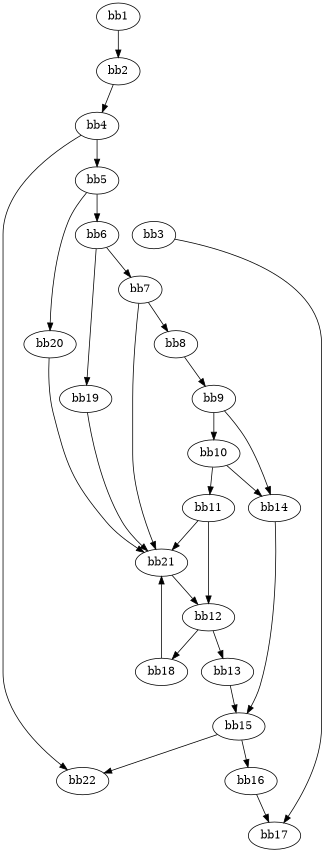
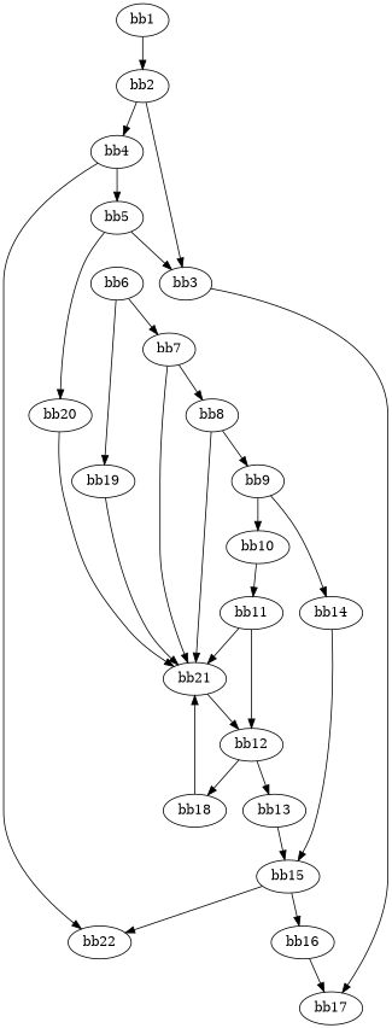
  digraph {
    n1 [label="bb1\l"]
    n2 [label="bb2\l"]
    n3 [label="bb22\l"]
    n4 [label="bb4\l"]
    n5 [label="bb3\l"]
    n6 [label="bb5\l"]
    n7 [label="bb17\l"]
    n8 [label="bb6\l"]
    n9 [label="bb20\l"]
    n10 [label="bb7\l"]
    n11 [label="bb19\l"]
    n12 [label="bb21\l"]
    n13 [label="bb8\l"]
    n14 [label="bb9\l"]
    n15 [label="bb12\l"]
    n16 [label="bb10\l"]
    n17 [label="bb14\l"]
    n18 [label="bb11\l"]
    n19 [label="bb15\l"]
    n20 [label="bb13\l"]
    n21 [label="bb18\l"]
    n22 [label="bb16\l"]
    n1 -> n2
    n2 -> n4
+   n2 -> n5
    n4 -> n3
    n4 -> n6
    n5 -> n7
-   n6 -> n8
+   n6 -> n5
    n6 -> n9
    n8 -> n10
    n8 -> n11
    n9 -> n12
    n10 -> n12
    n10 -> n13
    n11 -> n12
    n12 -> n15
+   n13 -> n12
    n13 -> n14
    n14 -> n16
    n14 -> n17
    n15 -> n20
    n15 -> n21
-   n16 -> n17
    n16 -> n18
    n17 -> n19
    n18 -> n12
    n18 -> n15
    n19 -> n3
    n19 -> n22
    n20 -> n19
    n21 -> n12
    n22 -> n7
  }
